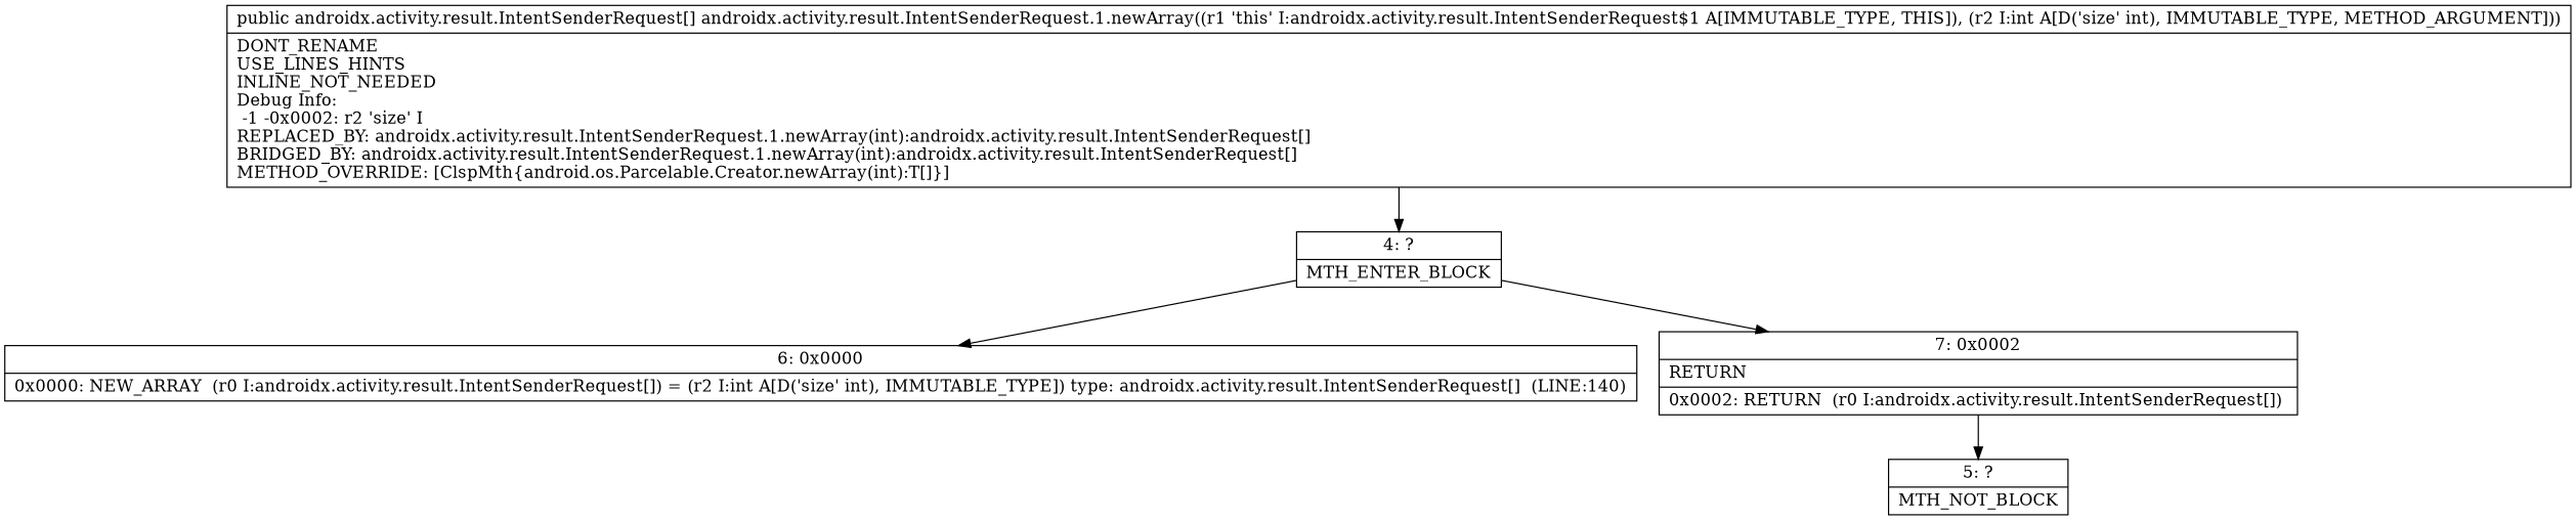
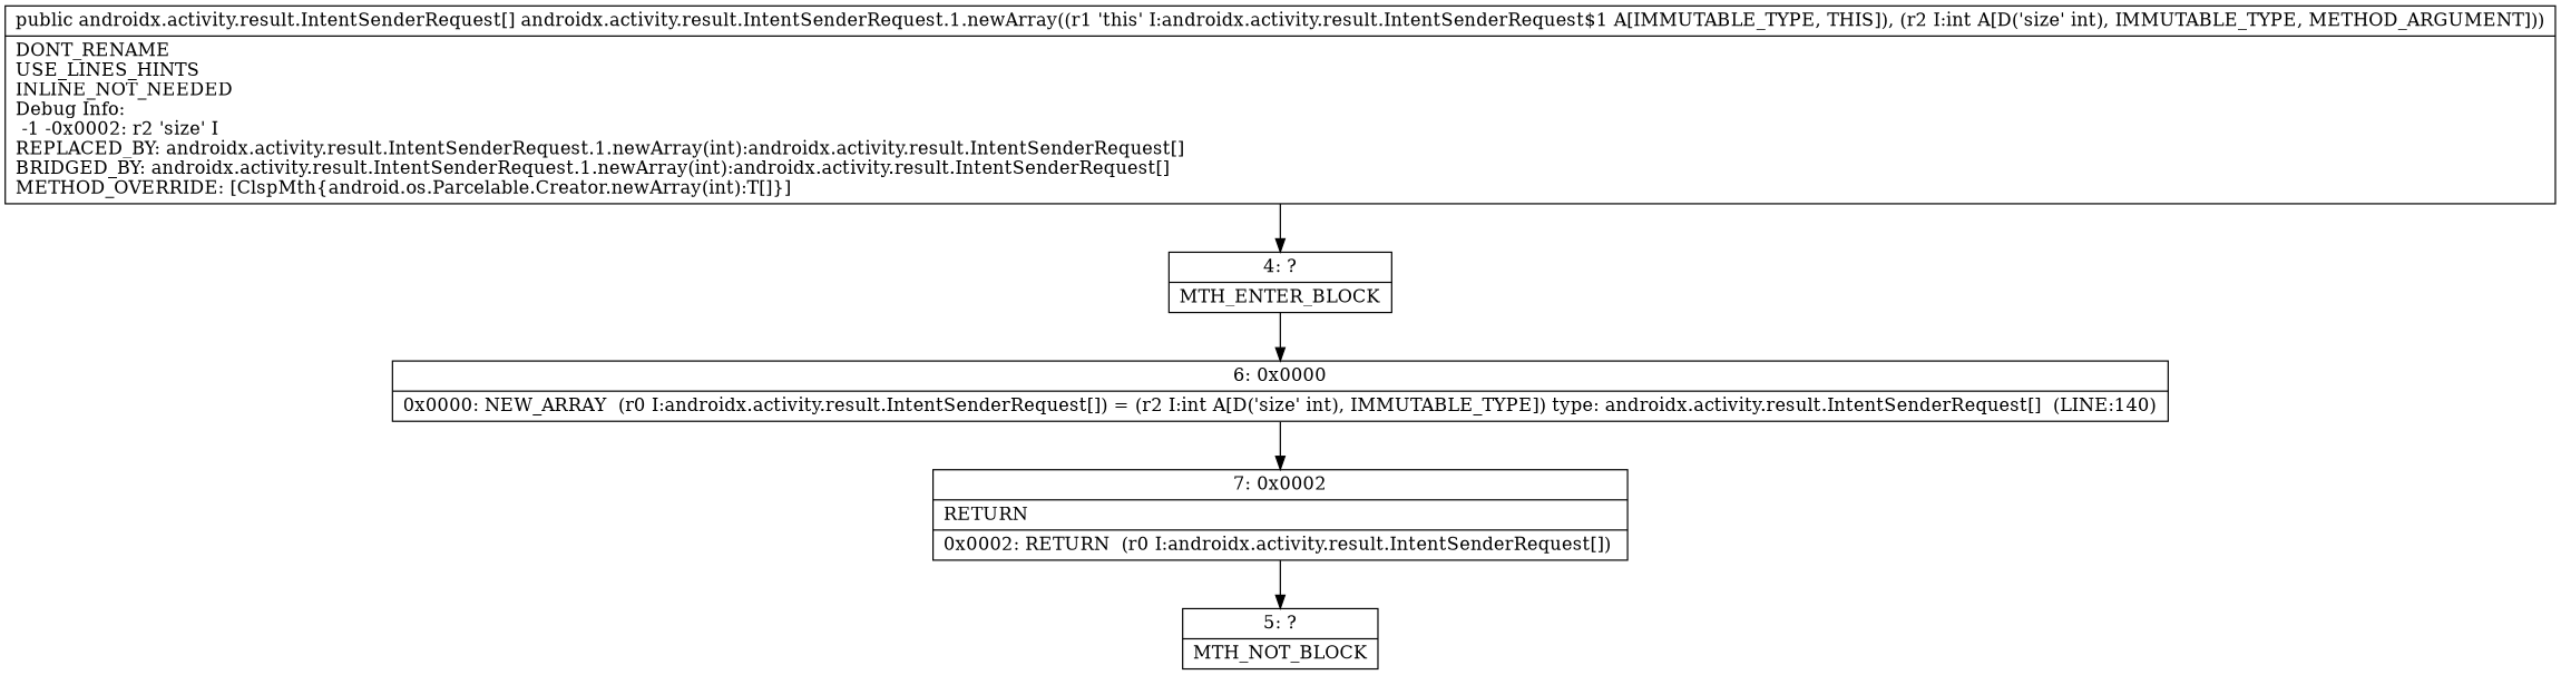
  digraph {
    node [shape=record]
    n1 [label="{4\:\ ?|MTH_ENTER_BLOCK\l}"]
    n2 [label="{6\:\ 0x0000|0x0000: NEW_ARRAY  (r0 I:androidx.activity.result.IntentSenderRequest[]) = (r2 I:int A[D('size' int), IMMUTABLE_TYPE]) type: androidx.activity.result.IntentSenderRequest[]  (LINE:140)\l}"]
    n3 [label="{7\:\ 0x0002|RETURN\l|0x0002: RETURN  (r0 I:androidx.activity.result.IntentSenderRequest[]) \l}"]
    n4 [label="{5\:\ ?|MTH_NOT_BLOCK\l}"]
    n5 [label="{public androidx.activity.result.IntentSenderRequest[] androidx.activity.result.IntentSenderRequest.1.newArray((r1 'this' I:androidx.activity.result.IntentSenderRequest$1 A[IMMUTABLE_TYPE, THIS]), (r2 I:int A[D('size' int), IMMUTABLE_TYPE, METHOD_ARGUMENT]))  | DONT_RENAME\lUSE_LINES_HINTS\lINLINE_NOT_NEEDED\lDebug Info:\l  \-1 \-0x0002: r2 'size' I\lREPLACED_BY: androidx.activity.result.IntentSenderRequest.1.newArray(int):androidx.activity.result.IntentSenderRequest[]\lBRIDGED_BY: androidx.activity.result.IntentSenderRequest.1.newArray(int):androidx.activity.result.IntentSenderRequest[]\lMETHOD_OVERRIDE: [ClspMth\{android.os.Parcelable.Creator.newArray(int):T[]\}]\l}"]
    n1 -> n2
-   n1 -> n3
+   n2 -> n3
    n3 -> n4
    n5 -> n1
  }
